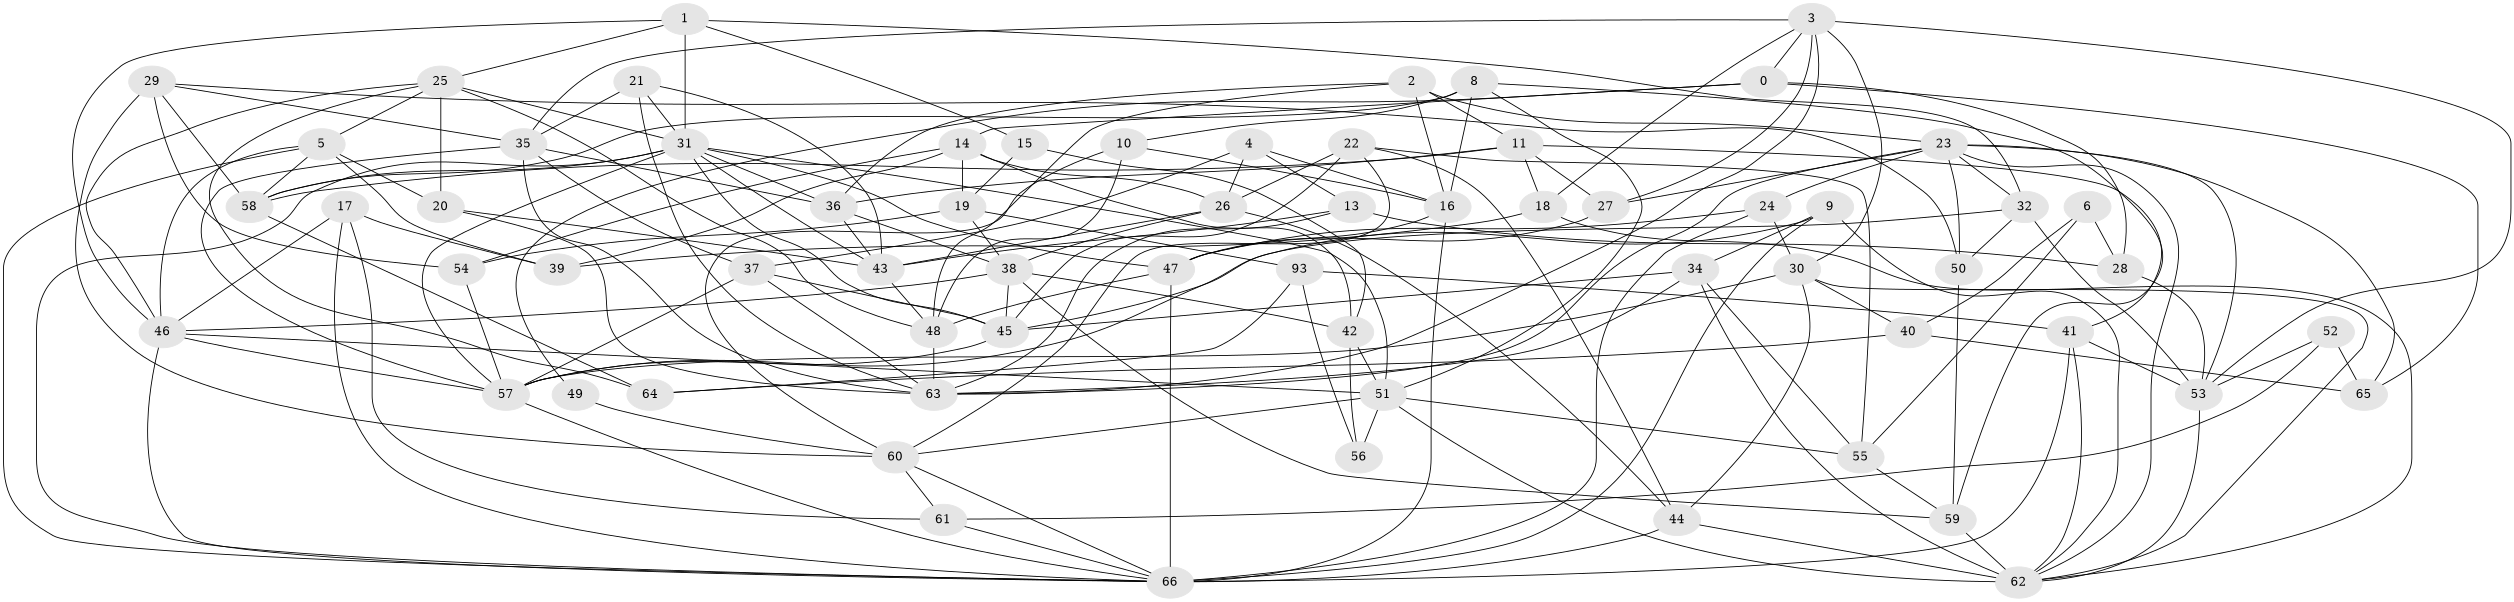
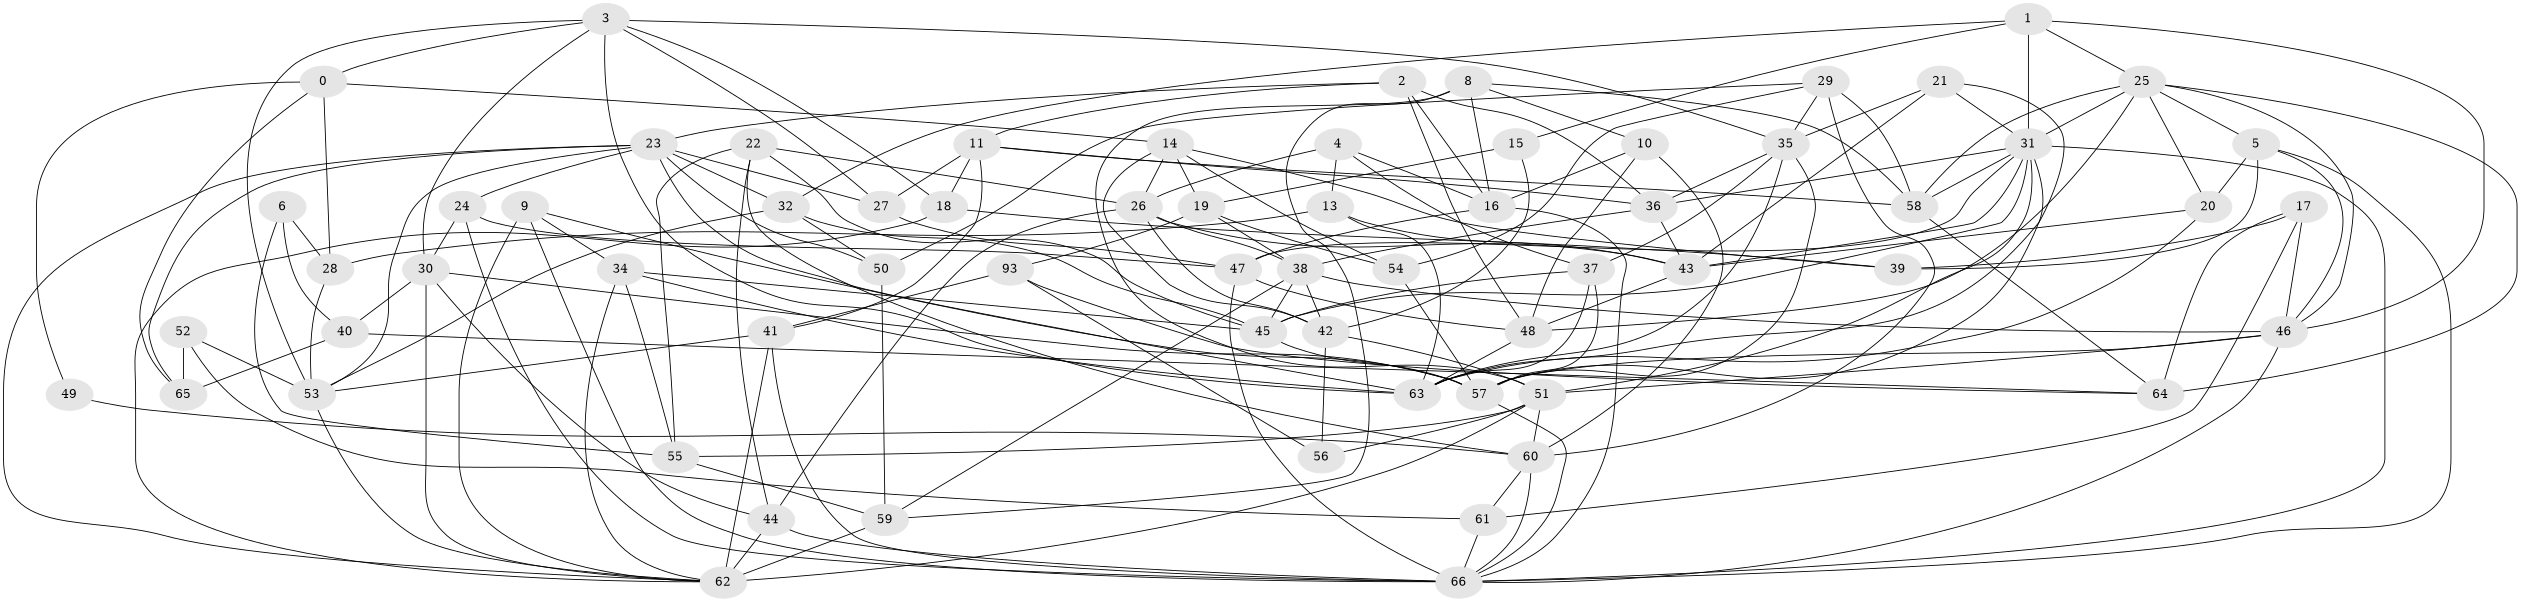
  graph {
    node [color=gray90 style=filled]
    edge [weight=1.0]
    1
    15
    25
    31
    32
    46
    5
    20
    39
    66
    19
    42
    48
    58
    64
    36
    51
    57
    43
    47
    45
    53
    50
    2
    11
    16
    23
    18
    27
    41
    63
    65
    62
    24
    38
    n36 [label=0]
    3
    30
    35
    28
    14
    49
    40
    44
    37
    4
    13
    26
    6
    55
    59
    54
    60
    8
    10
    56
    9
    34
    61
    n60 [label=93]
    17
    21
    22
    29
    52
    1 -- 15
    1 -- 25
    1 -- 31
    1 -- 32
    1 -- 46
    15 -- 19
    15 -- 42
    25 -- 31
    25 -- 46
    25 -- 5
    25 -- 48
-   5 -- 58
+   25 -- 58
    25 -- 64
    31 -- 66
    31 -- 58
    31 -- 36
    31 -- 51
    31 -- 57 [weight=2.0]
    31 -- 43
    31 -- 47
    31 -- 45
    32 -- 45
    32 -- 53
    32 -- 50
    46 -- 66
    46 -- 51
    46 -- 57
    5 -- 46
    5 -- 20
    5 -- 39
    5 -- 66
    20 -- 25
    20 -- 43
    20 -- 63
    19 -- 38 [weight=2.0]
    19 -- 54
    19 -- n60
    42 -- 51
    42 -- 56
    48 -- 63
    58 -- 64
    36 -- 43
    36 -- 38
    51 -- 62 [weight=3.0]
    51 -- 55
    51 -- 60
    51 -- 56 [weight=2.0]
    57 -- 66
    43 -- 48
    47 -- 66
    47 -- 48
    45 -- 57 [weight=2.0]
    53 -- 62
    50 -- 59
    2 -- 48
    2 -- 36
    2 -- 11
    2 -- 16
    2 -- 23
    11 -- 58
    11 -- 36
    11 -- 18
    11 -- 27
    11 -- 41
    16 -- 66
    16 -- 47
    23 -- 32
    23 -- 53
    23 -- 50
    23 -- 27
    23 -- 63
    23 -- 65
    23 -- 62
    23 -- 24
    18 -- 39
    18 -- 62
    27 -- 47
    41 -- 66
    41 -- 53
    41 -- 62 [weight=2.0]
    24 -- 66
    24 -- 47
    24 -- 30
    38 -- 46
    38 -- 42
    38 -- 45
    38 -- 59
    n36 -- 65
    n36 -- 28
    n36 -- 14
    n36 -- 49
    3 -- 53
    3 -- 18
    3 -- 27
    3 -- 63
    3 -- n36
    3 -- 30
    3 -- 35
    30 -- 57
    30 -- 62
    30 -- 40
    30 -- 44
    35 -- 36
    35 -- 57
    35 -- 63
    35 -- 37
    28 -- 53
    14 -- 39
    14 -- 19
    14 -- 42
    14 -- 26
    14 -- 54
    49 -- 60
    40 -- 64
    40 -- 65
    44 -- 66 [weight=3.0]
    44 -- 62 [weight=2.0]
    37 -- 57
    37 -- 45
    37 -- 63
    4 -- 16
    4 -- 37
    4 -- 13
    4 -- 26
    13 -- 43
    13 -- 63
    13 -- 28 [weight=2.0]
+   26 -- 42
    26 -- 43
    26 -- 38
    26 -- 44
    6 -- 28
    6 -- 40
    6 -- 55
    55 -- 59
    59 -- 62
    54 -- 57
    60 -- 66
    60 -- 61
    8 -- 58
    8 -- 51
    8 -- 16
    8 -- 59
    8 -- 10
    10 -- 48 [weight=2.0]
    10 -- 16
    10 -- 60
    9 -- 66
    9 -- 57
    9 -- 62
    9 -- 34
    34 -- 45
    34 -- 63
    34 -- 62
    34 -- 55
    61 -- 66
    n60 -- 64
    n60 -- 41
    n60 -- 56
    17 -- 46
    17 -- 39
-   17 -- 66
+   17 -- 64
    17 -- 61
    21 -- 31
    21 -- 43
    21 -- 63
    21 -- 35
    22 -- 45
    22 -- 44
    22 -- 26 [weight=2.0]
    22 -- 55
    22 -- 60
    29 -- 58
    29 -- 50
    29 -- 35
    29 -- 54
    29 -- 60 [weight=2.0]
    52 -- 53
    52 -- 65
    52 -- 61
  }
